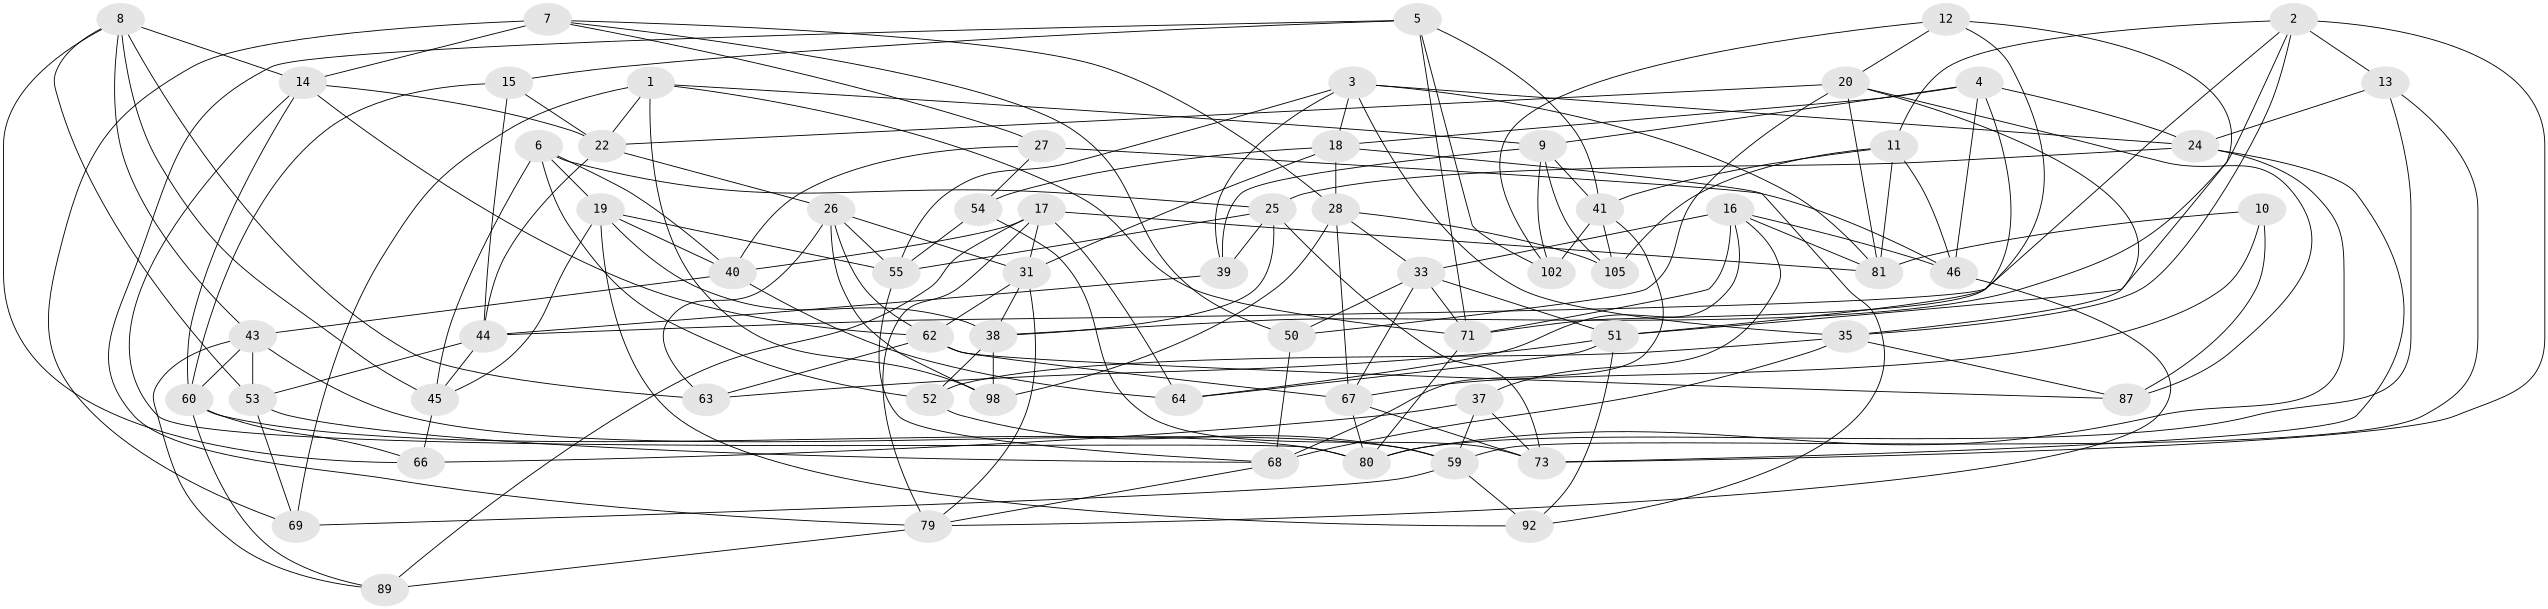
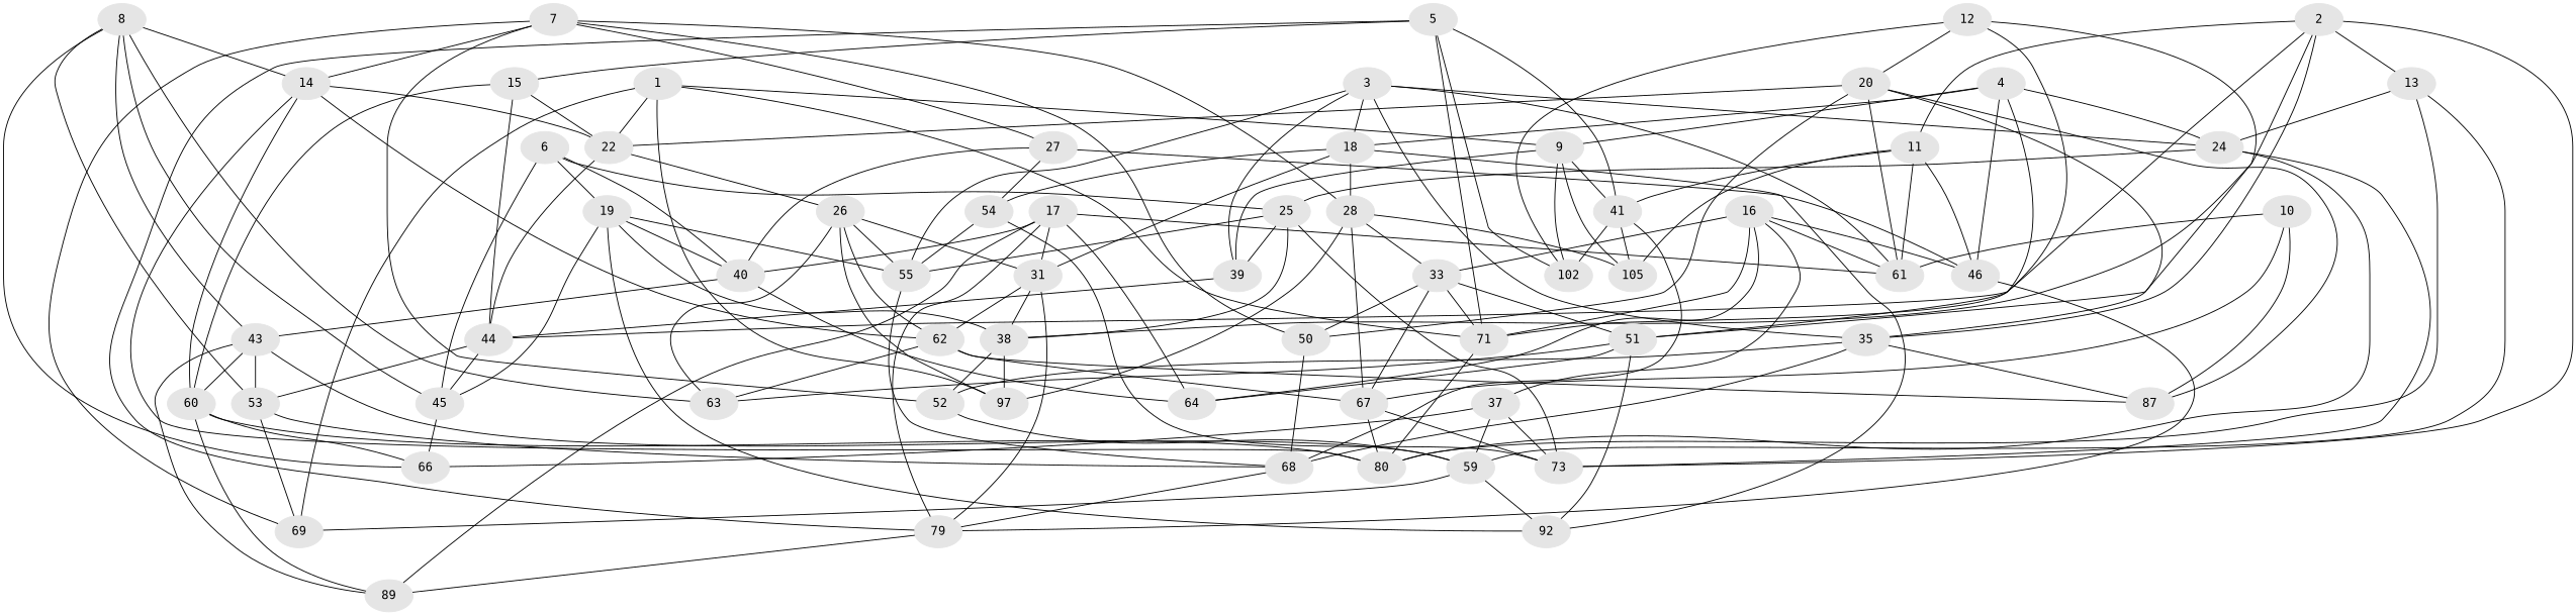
  graph {
    fontname="DejaVu Sans Mono"
    node [color=gray90 fontname="DejaVu Sans Mono" style=filled]
    edge [fontname="DejaVu Sans Mono"]
    1 [super="+30"]
    9 [super="+94"]
    22 [super="+56"]
    69
    71 [super="+104"]
-   97 [label=98]
+   97
    39
    41 [super="+77"]
    102
    105
-   61 [super="+99" label=81]
+   61 [super="+99"]
    10
    67 [super="+93"]
    87
    44 [super="+57"]
    26 [super="+88"]
    80 [super="+98"]
    2 [super="+36"]
    13
    35 [super="+81"]
    38 [super="+83"]
    73 [super="+82"]
    11
    5 [super="+103"]
    15
    79 [super="+95"]
    24 [super="+65"]
    59 [super="+86"]
    52
    68 [super="+72"]
    45 [super="+75"]
    53 [super="+101"]
    3 [super="+23"]
    18 [super="+48"]
    55 [super="+96"]
    28 [super="+100"]
    31 [super="+106"]
    54
    92
    25 [super="+85"]
    4 [super="+47"]
    46 [super="+90"]
    51 [super="+91"]
    63
    64
    60 [super="+70"]
    89
    19 [super="+76"]
    40 [super="+42"]
    6
    43 [super="+58"]
    66
    7 [super="+74"]
    14 [super="+34"]
    27
    50
    62 [super="+78"]
    33 [super="+84"]
    8 [super="+21"]
    20 [super="+49"]
    12
    16 [super="+29"]
    37
    17 [super="+32"]
    1 -- 9
    1 -- 22
    1 -- 69
    1 -- 71
    1 -- 97
    9 -- 39
    9 -- 41
    9 -- 102
    9 -- 105
    22 -- 44
    22 -- 26
    71 -- 80
    39 -- 44
    41 -- 102
    41 -- 105
    41 -- 68
    10 -- 61
    10 -- 67
    10 -- 87
    67 -- 80
    67 -- 73
    44 -- 45
    44 -- 53 [weight=2]
    26 -- 97
    26 -- 55
    26 -- 31
    26 -- 63
    26 -- 62
    2 -- 44
    2 -- 13
    2 -- 35
    2 -- 38
    2 -- 73
    2 -- 11
    13 -- 80
    13 -- 24
    13 -- 59
    35 -- 87
    35 -- 52
    35 -- 68
    38 -- 97
    38 -- 52
    11 -- 41
    11 -- 105
    11 -- 61
    11 -- 46
    5 -- 71
    5 -- 41
    5 -- 102
    5 -- 15
    5 -- 79
    15 -- 22
    15 -- 44
    15 -- 60
    79 -- 89
    24 -- 80
    24 -- 73
    24 -- 25
    59 -- 69
    59 -- 92
    52 -- 59
    68 -- 79
    45 -- 66
    53 -- 69
    53 -- 68
    3 -- 39
    3 -- 61
    3 -- 35
    3 -- 24
    3 -- 18
    3 -- 55
    18 -- 28
    18 -- 31
    18 -- 54
    18 -- 92
    55 -- 68
    28 -- 97
    28 -- 105
    28 -- 67
    28 -- 33
    31 -- 38
    31 -- 79
    31 -- 62
    54 -- 73
    54 -- 55
    25 -- 39
    25 -- 38
    25 -- 73
    25 -- 55
    4 -- 9
    4 -- 24
    4 -- 18
    4 -- 46 [weight=2]
    4 -- 51
    46 -- 79
    51 -- 92
    51 -- 63
    51 -- 64
    60 -- 80
    60 -- 89
    60 -- 66
    19 -- 38
    19 -- 45
    19 -- 55
    19 -- 92
    19 -- 40
    40 -- 64
    40 -- 43
    6 -- 45
    6 -- 25
    6 -- 19
    6 -- 40
    43 -- 59
    43 -- 53
    43 -- 60
    43 -- 89
    7 -- 69
-   6 -- 52
+   7 -- 52
    7 -- 28
    7 -- 14
    7 -- 27
    7 -- 50
    14 -- 22
    14 -- 80
    14 -- 60
    14 -- 62
    27 -- 54
    27 -- 46
    27 -- 40
    50 -- 68
    62 -- 67
    62 -- 87
    62 -- 63
    33 -- 71
    33 -- 67
    33 -- 51
    33 -- 50
    8 -- 45
    8 -- 53
    8 -- 63
    8 -- 43
    8 -- 66
    8 -- 14
    20 -- 22
    20 -- 61
    20 -- 87
    20 -- 35
    20 -- 50
    12 -- 71
    12 -- 102
    12 -- 51
    12 -- 20
    16 -- 71
    16 -- 61
    16 -- 46
    16 -- 64
    16 -- 33
    16 -- 37
    37 -- 73
    37 -- 59
    37 -- 66
    17 -- 61
    17 -- 79
    17 -- 31
    17 -- 64
    17 -- 89
    17 -- 40
  }
